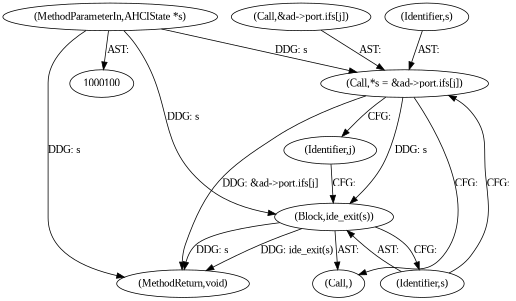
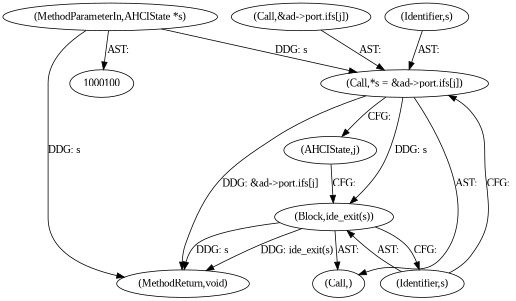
  digraph {
    fontname="Liberation Serif"
    node [fontname="Liberation Serif"]
    edge [fontname="Liberation Serif"]
    n1 [label="(Call,*s = &ad->port.ifs[j])"]
    n2 [label="(Block,ide_exit(s))"]
    n3 [label="(Call,)"]
    n4 [label="(MethodReturn,void)"]
-   n5 [label="(Identifier,j)"]
+   n5 [label="(AHCIState,j)"]
    n6 [label="(Identifier,s)"]
    n7 [label="(Call,&ad->port.ifs[j])"]
    n8 [label="(MethodParameterIn,AHCIState *s)"]
    1000100
    n10 [label="(Identifier,s)"]
    n1 -> n2 [label="DDG: s"]
-   n1 -> n3 [label="CFG: "]
+   n1 -> n3 [label="AST: "]
    n1 -> n4 [label="DDG: &ad->port.ifs[j]"]
    n1 -> n5 [label="CFG: "]
    n2 -> n3 [label="AST: "]
    n2 -> n4 [label="DDG: s"]
    n2 -> n4 [label="DDG: ide_exit(s)"]
    n2 -> n6 [label="CFG: "]
    n5 -> n2 [label="CFG: "]
    n6 -> n1 [label="CFG: "]
    n6 -> n2 [label="AST: "]
    n7 -> n1 [label="AST: "]
    n8 -> n1 [label="DDG: s"]
-   n8 -> n2 [label="DDG: s"]
    n8 -> n4 [label="DDG: s"]
    n8 -> 1000100 [label="AST: "]
    n10 -> n1 [label="AST: "]
  }
